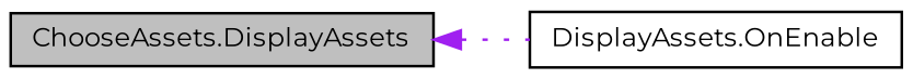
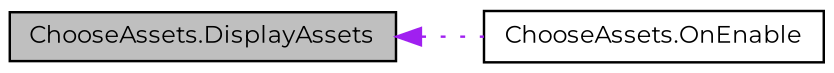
  digraph {
    rankdir=LR
    fontname=Montserrat
    node [color=black fontname=Montserrat fontsize=10 shape=record style=filled]
    n1 [fillcolor=grey75 fontcolor=black height=0.2 label="ChooseAssets.DisplayAssets" width=0.4]
-   n2 [fillcolor=white height=0.2 label="DisplayAssets.OnEnable" width=0.4]
+   n2 [fillcolor=white height=0.2 label="ChooseAssets.OnEnable" width=0.4]
    n1 -> n2 [color=purple dir=back fontname=Montserrat fontsize=10 labelfontname=Helvetica labelfontsize=10 style=dotted]
  }
